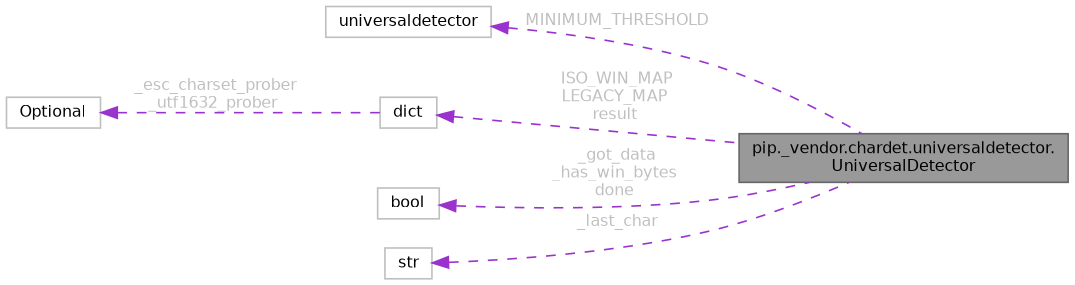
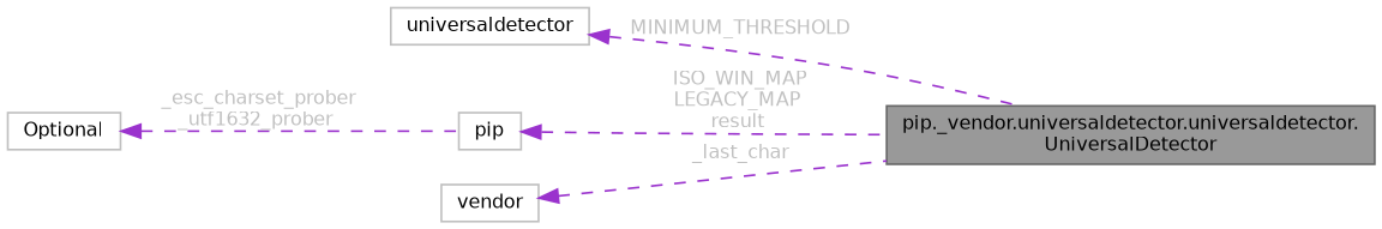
  digraph {
    rankdir=LR
    node [color=grey75 fillcolor=white fontname=Helvetica fontsize=10 shape=box style=filled]
    edge [color=darkorchid3 dir=back fontcolor=grey fontname=Helvetica fontsize=10 labelfontname=Helvetica labelfontsize=10 style=dashed]
-   n1 [color=gray40 fillcolor=grey60 fontcolor=black height=0.2 label="pip._vendor.chardet.universaldetector.\lUniversalDetector" width=0.4]
+   n1 [color=gray40 fillcolor=grey60 fontcolor=black height=0.2 label="pip._vendor.universaldetector.universaldetector.\lUniversalDetector" width=0.4]
    n2 [height=0.2 label=universaldetector width=0.4]
-   n3 [height=0.2 label=dict width=0.4]
+   n3 [height=0.2 label=pip width=0.4]
    n4 [height=0.2 label=Optional width=0.4]
-   n5 [height=0.2 label=bool width=0.4]
-   n6 [height=0.2 label=str width=0.4]
+   n6 [height=0.2 label=vendor width=0.4]
    n2 -> n1 [label=" MINIMUM_THRESHOLD"]
    n3 -> n1 [label=" ISO_WIN_MAP\nLEGACY_MAP\nresult"]
    n4 -> n3 [label=" _esc_charset_prober\n_utf1632_prober"]
-   n5 -> n1 [label=" _got_data\n_has_win_bytes\ndone"]
    n6 -> n1 [label=" _last_char"]
  }
